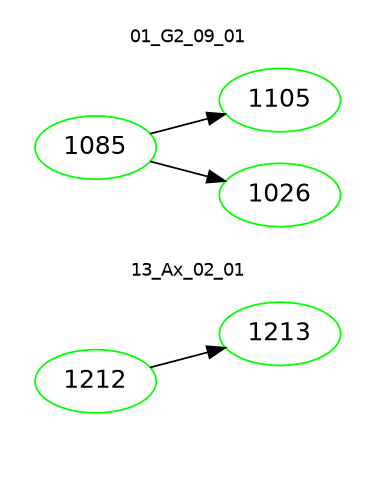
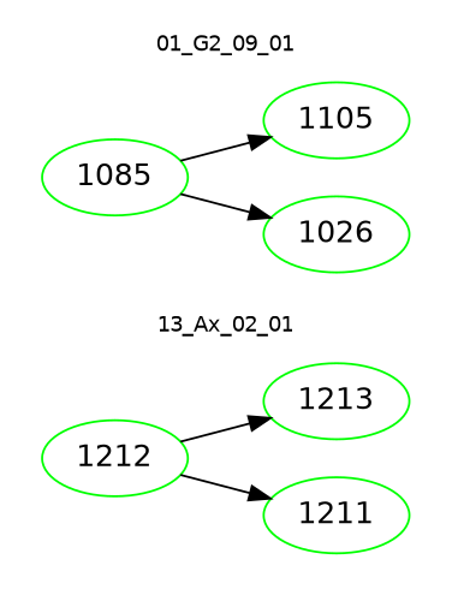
  digraph {
    fontname="DejaVu Sans"
    rankdir=LR
    node [color=green fontname="DejaVu Sans"]
    edge [color=black fontname="DejaVu Sans"]
    n1 [label=1212]
+   n2 [label=1211]
    n3 [label=1213]
    n4 [label=1085]
    n5 [label=1026]
    n6 [label=1105]
    subgraph cluster_1 {
      color=white
      fontsize=10
      label="13_Ax_02_01"
      n1
+     n2
      n3
    }
    subgraph cluster_2 {
      color=white
      fontsize=10
      label="01_G2_09_01"
      n4
      n5
      n6
    }
+   n1 -> n2
    n1 -> n3
    n4 -> n5
    n4 -> n6
  }
